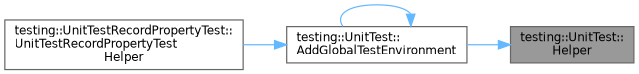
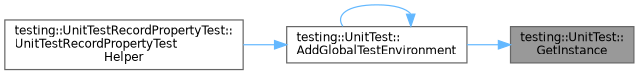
  digraph {
    rankdir=RL
    node [color=grey40 fillcolor=white fontname=Helvetica fontsize=10 shape=box style=filled]
    edge [color=steelblue1 dir=back fontname=Helvetica fontsize=10 labelfontname=Helvetica labelfontsize=10 style=solid]
-   n1 [color=gray40 fillcolor=grey60 fontcolor=black height=0.2 label="testing::UnitTest::\lHelper" width=0.4]
+   n1 [color=gray40 fillcolor=grey60 fontcolor=black height=0.2 label="testing::UnitTest::\lGetInstance" width=0.4]
    n2 [height=0.2 label="testing::UnitTest::\lAddGlobalTestEnvironment" width=0.4]
    n3 [height=0.2 label="testing::UnitTestRecordPropertyTest::\lUnitTestRecordPropertyTest\lHelper" width=0.4]
    n1 -> n2
    n2 -> n2
    n2 -> n3
  }
